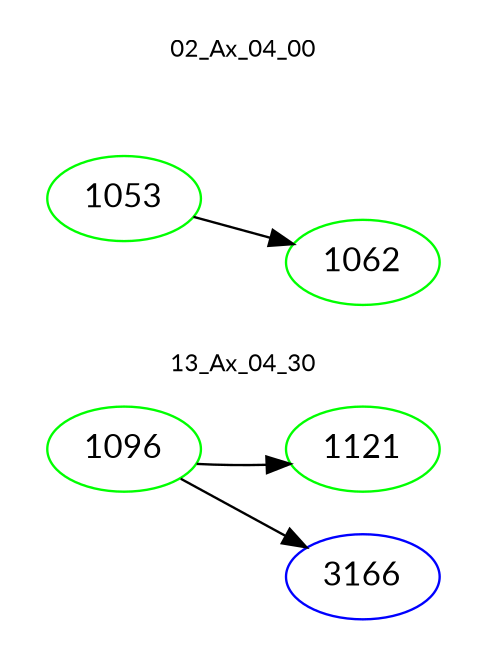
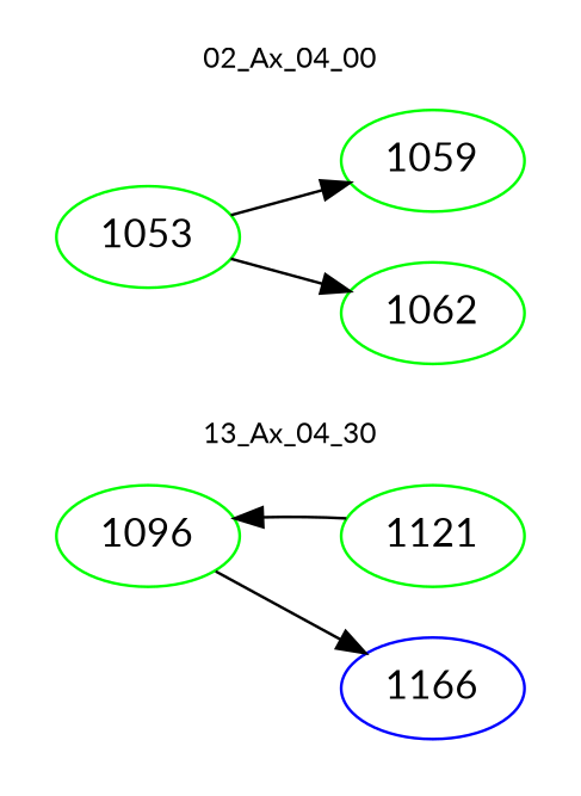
  digraph {
    fontname=Lato
    rankdir=LR
    node [color=green fontname=Lato]
    edge [color=black fontname=Lato]
    n1 [label=1096]
-   n2 [color=blue label=3166]
+   n2 [color=blue label=1166]
    n3 [label=1121]
    n4 [label=1053]
    n5 [label=1062]
+   n6 [label=1059]
    subgraph cluster_1 {
      color=white
      fontsize=10
      label="13_Ax_04_30"
      n1
      n2
      n3
    }
    subgraph cluster_2 {
      color=white
      fontsize=10
      label="02_Ax_04_00"
      n4
      n5
+     n6
    }
    n1 -> n2
-   n1 -> n3
+   n3 -> n1
    n4 -> n5
+   n4 -> n6
  }
